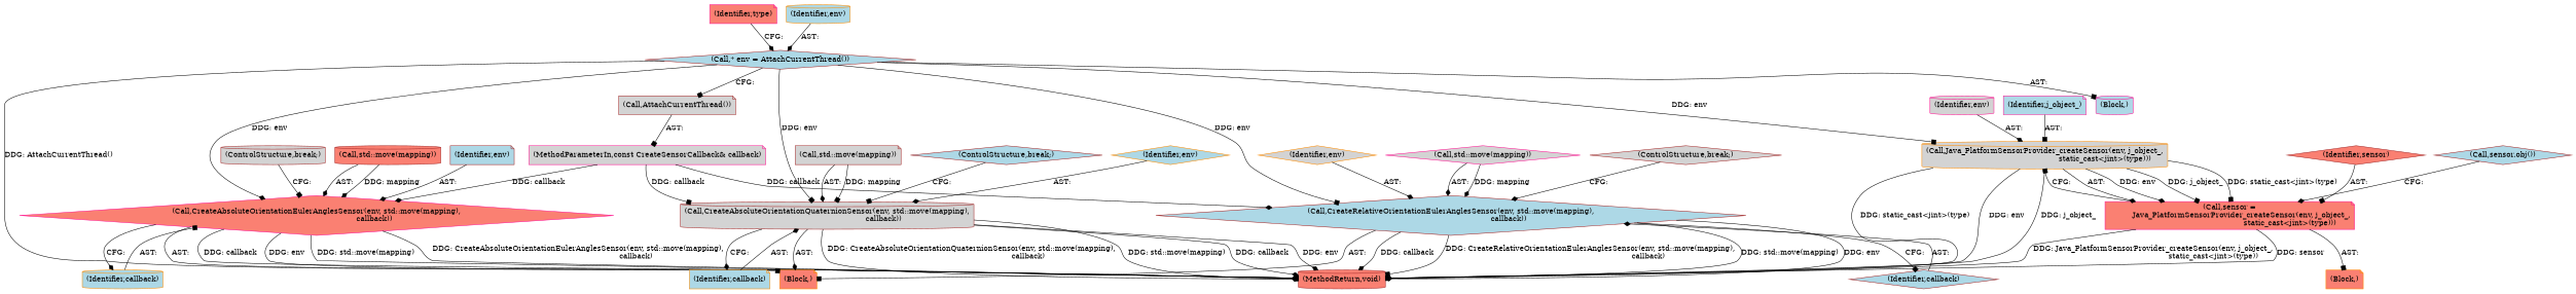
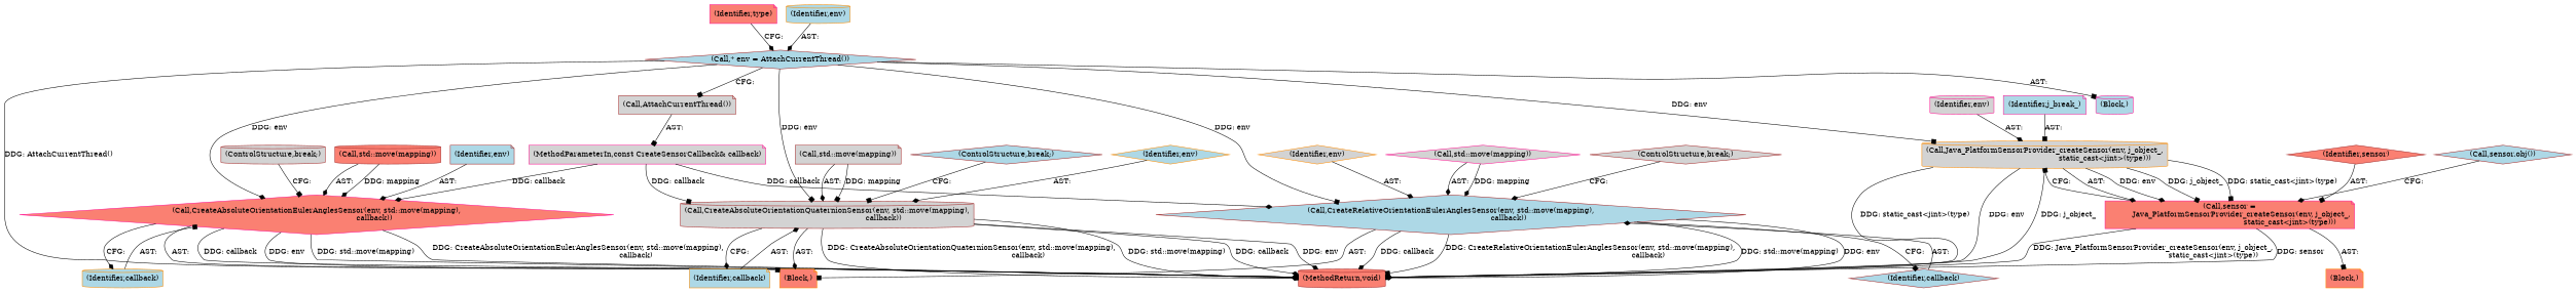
  digraph {
    node [color=brown fillcolor=lightblue shape=diamond style=filled]
    edge [arrowhead=diamond]
    n1 [label="(Call,* env = AttachCurrentThread())"]
    n2 [color=deeppink fillcolor=salmon label="(Call,CreateAbsoluteOrientationEulerAnglesSensor(env, std::move(mapping),\n                                                 callback))"]
    n3 [fillcolor=lightgrey label="(Call,CreateAbsoluteOrientationQuaternionSensor(env, std::move(mapping),\n                                                callback))" shape=cylinder]
    n4 [label="(Call,CreateRelativeOrientationEulerAnglesSensor(env, std::move(mapping),\n                                                 callback))"]
    n5 [color=darkorange fillcolor=lightgrey label="(Call,Java_PlatformSensorProvider_createSensor(env, j_object_,\n                                                   static_cast<jint>(type)))" shape=cylinder]
    n6 [color=deeppink label="(Block,)" shape=cylinder]
    n7 [fillcolor=lightgrey label="(Call,AttachCurrentThread())" shape=note]
    n8 [fillcolor=salmon label="(MethodReturn,void)" shape=cylinder]
    n9 [color=darkorange fillcolor=salmon label="(Block,)" shape=note]
    n10 [color=darkorange label="(Identifier,callback)" shape=cylinder]
    n11 [color=darkorange label="(Identifier,callback)" shape=note]
    n12 [label="(Identifier,callback)"]
    n13 [color=deeppink fillcolor=salmon label="(Call,sensor =\n          Java_PlatformSensorProvider_createSensor(env, j_object_,\n                                                   static_cast<jint>(type)))" shape=note]
    n14 [color=deeppink fillcolor=lightgrey label="(MethodParameterIn,const CreateSensorCallback& callback)" shape=note]
    n15 [color=darkorange fillcolor=salmon label="(Block,)" shape=note]
    n16 [color=deeppink fillcolor=lightgrey label="(Identifier,env)" shape=cylinder]
    n17 [color=darkorange fillcolor=lightgrey label="(Identifier,env)"]
    n18 [fillcolor=lightgrey label="(Call,std::move(mapping))" shape=note]
    n19 [fillcolor=salmon label="(Identifier,sensor)"]
-   n20 [color=deeppink label="(Identifier,j_object_)" shape=note]
+   n20 [color=deeppink label="(Identifier,j_break_)" shape=note]
    n21 [color=deeppink fillcolor=salmon label="(Identifier,type)" shape=note]
    n22 [fillcolor=lightgrey label="(ControlStructure,break;)" shape=cylinder]
    n23 [label="(Call,sensor.obj())"]
    n24 [color=deeppink fillcolor=lightgrey label="(Call,std::move(mapping))"]
    n25 [color=darkorange label="(Identifier,env)" shape=cylinder]
    n26 [label="(ControlStructure,break;)"]
    n27 [fillcolor=salmon label="(Call,std::move(mapping))" shape=cylinder]
    n28 [label="(Identifier,env)" shape=note]
    n29 [fillcolor=lightgrey label="(ControlStructure,break;)"]
    n30 [color=darkorange label="(Identifier,env)"]
    n1 -> n2 [label="DDG: env"]
    n1 -> n3 [arrowhead=box label="DDG: env"]
    n1 -> n4 [arrowhead=box label="DDG: env"]
    n1 -> n5 [arrowhead=box label="DDG: env"]
    n1 -> n6 [arrowhead=box label="AST: "]
    n1 -> n7 [arrowhead=box label="CFG: "]
    n1 -> n8 [arrowhead=box label="DDG: AttachCurrentThread()"]
    n2 -> n8 [label="DDG: callback"]
    n2 -> n8 [label="DDG: env"]
    n2 -> n8 [arrowhead=box label="DDG: std::move(mapping)"]
    n2 -> n8 [arrowhead=box label="DDG: CreateAbsoluteOrientationEulerAnglesSensor(env, std::move(mapping),\n                                                 callback)"]
    n2 -> n9 [arrowhead=box label="AST: "]
    n2 -> n10 [label="CFG: "]
    n3 -> n8 [label="DDG: env"]
    n3 -> n8 [arrowhead=box label="DDG: CreateAbsoluteOrientationQuaternionSensor(env, std::move(mapping),\n                                                callback)"]
    n3 -> n8 [label="DDG: std::move(mapping)"]
    n3 -> n8 [label="DDG: callback"]
    n3 -> n9 [label="AST: "]
    n3 -> n11 [label="CFG: "]
    n4 -> n8 [arrowhead=box label="DDG: CreateRelativeOrientationEulerAnglesSensor(env, std::move(mapping),\n                                                 callback)"]
    n4 -> n8 [arrowhead=box label="DDG: std::move(mapping)"]
    n4 -> n8 [label="DDG: env"]
    n4 -> n8 [label="DDG: callback"]
    n4 -> n9 [arrowhead=box label="AST: "]
    n4 -> n12 [arrowhead=box label="CFG: "]
    n5 -> n8 [arrowhead=box label="DDG: static_cast<jint>(type)"]
    n5 -> n8 [label="DDG: env"]
    n5 -> n8 [arrowhead=box label="DDG: j_object_"]
    n5 -> n13 [label="AST: "]
    n5 -> n13 [label="DDG: env"]
    n5 -> n13 [arrowhead=box label="DDG: j_object_"]
    n5 -> n13 [arrowhead=box label="DDG: static_cast<jint>(type)"]
    n7 -> n14 [arrowhead=box label="AST: "]
    n10 -> n2 [arrowhead=box label="AST: "]
    n11 -> n3 [label="AST: "]
    n12 -> n4 [label="AST: "]
    n13 -> n5 [arrowhead=box label="CFG: "]
    n13 -> n8 [arrowhead=box label="DDG: Java_PlatformSensorProvider_createSensor(env, j_object_,\n                                                   static_cast<jint>(type))"]
    n13 -> n8 [label="DDG: sensor"]
    n13 -> n15 [arrowhead=box label="AST: "]
    n14 -> n2 [label="DDG: callback"]
    n14 -> n3 [arrowhead=box label="DDG: callback"]
    n14 -> n4 [label="DDG: callback"]
    n16 -> n5 [label="AST: "]
    n17 -> n4 [label="AST: "]
    n18 -> n3 [label="AST: "]
    n18 -> n3 [arrowhead=box label="DDG: mapping"]
    n19 -> n13 [arrowhead=box label="AST: "]
    n20 -> n5 [arrowhead=box label="AST: "]
    n21 -> n1 [label="CFG: "]
    n22 -> n2 [arrowhead=box label="CFG: "]
    n23 -> n13 [label="CFG: "]
    n24 -> n4 [label="AST: "]
    n24 -> n4 [label="DDG: mapping"]
    n25 -> n1 [label="AST: "]
    n26 -> n3 [arrowhead=box label="CFG: "]
    n27 -> n2 [label="AST: "]
    n27 -> n2 [label="DDG: mapping"]
    n28 -> n2 [label="AST: "]
    n29 -> n4 [label="CFG: "]
    n30 -> n3 [label="AST: "]
  }
